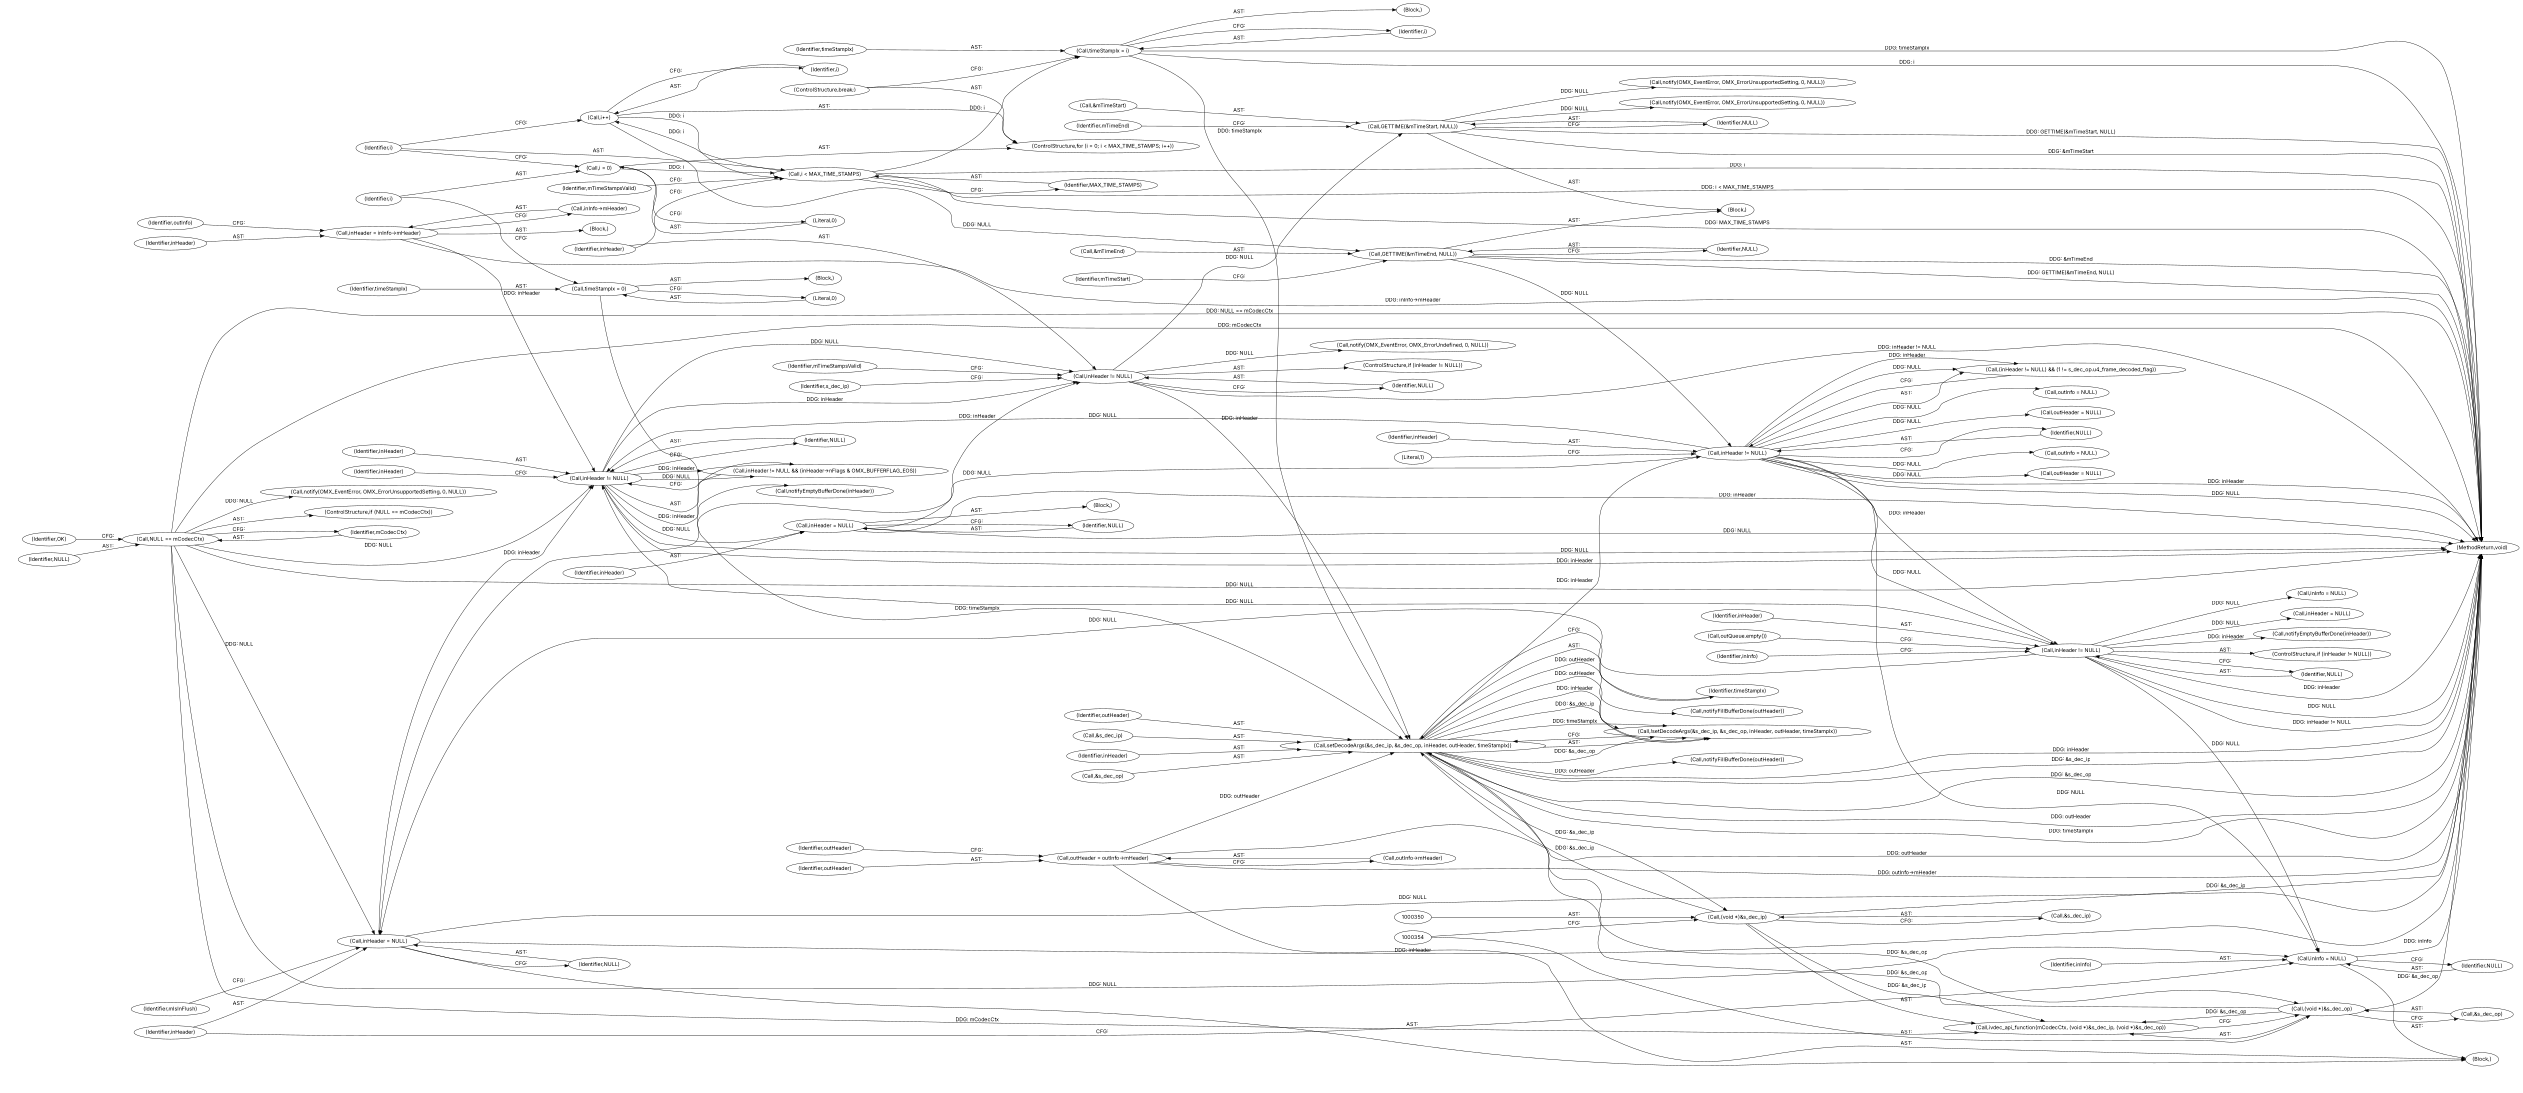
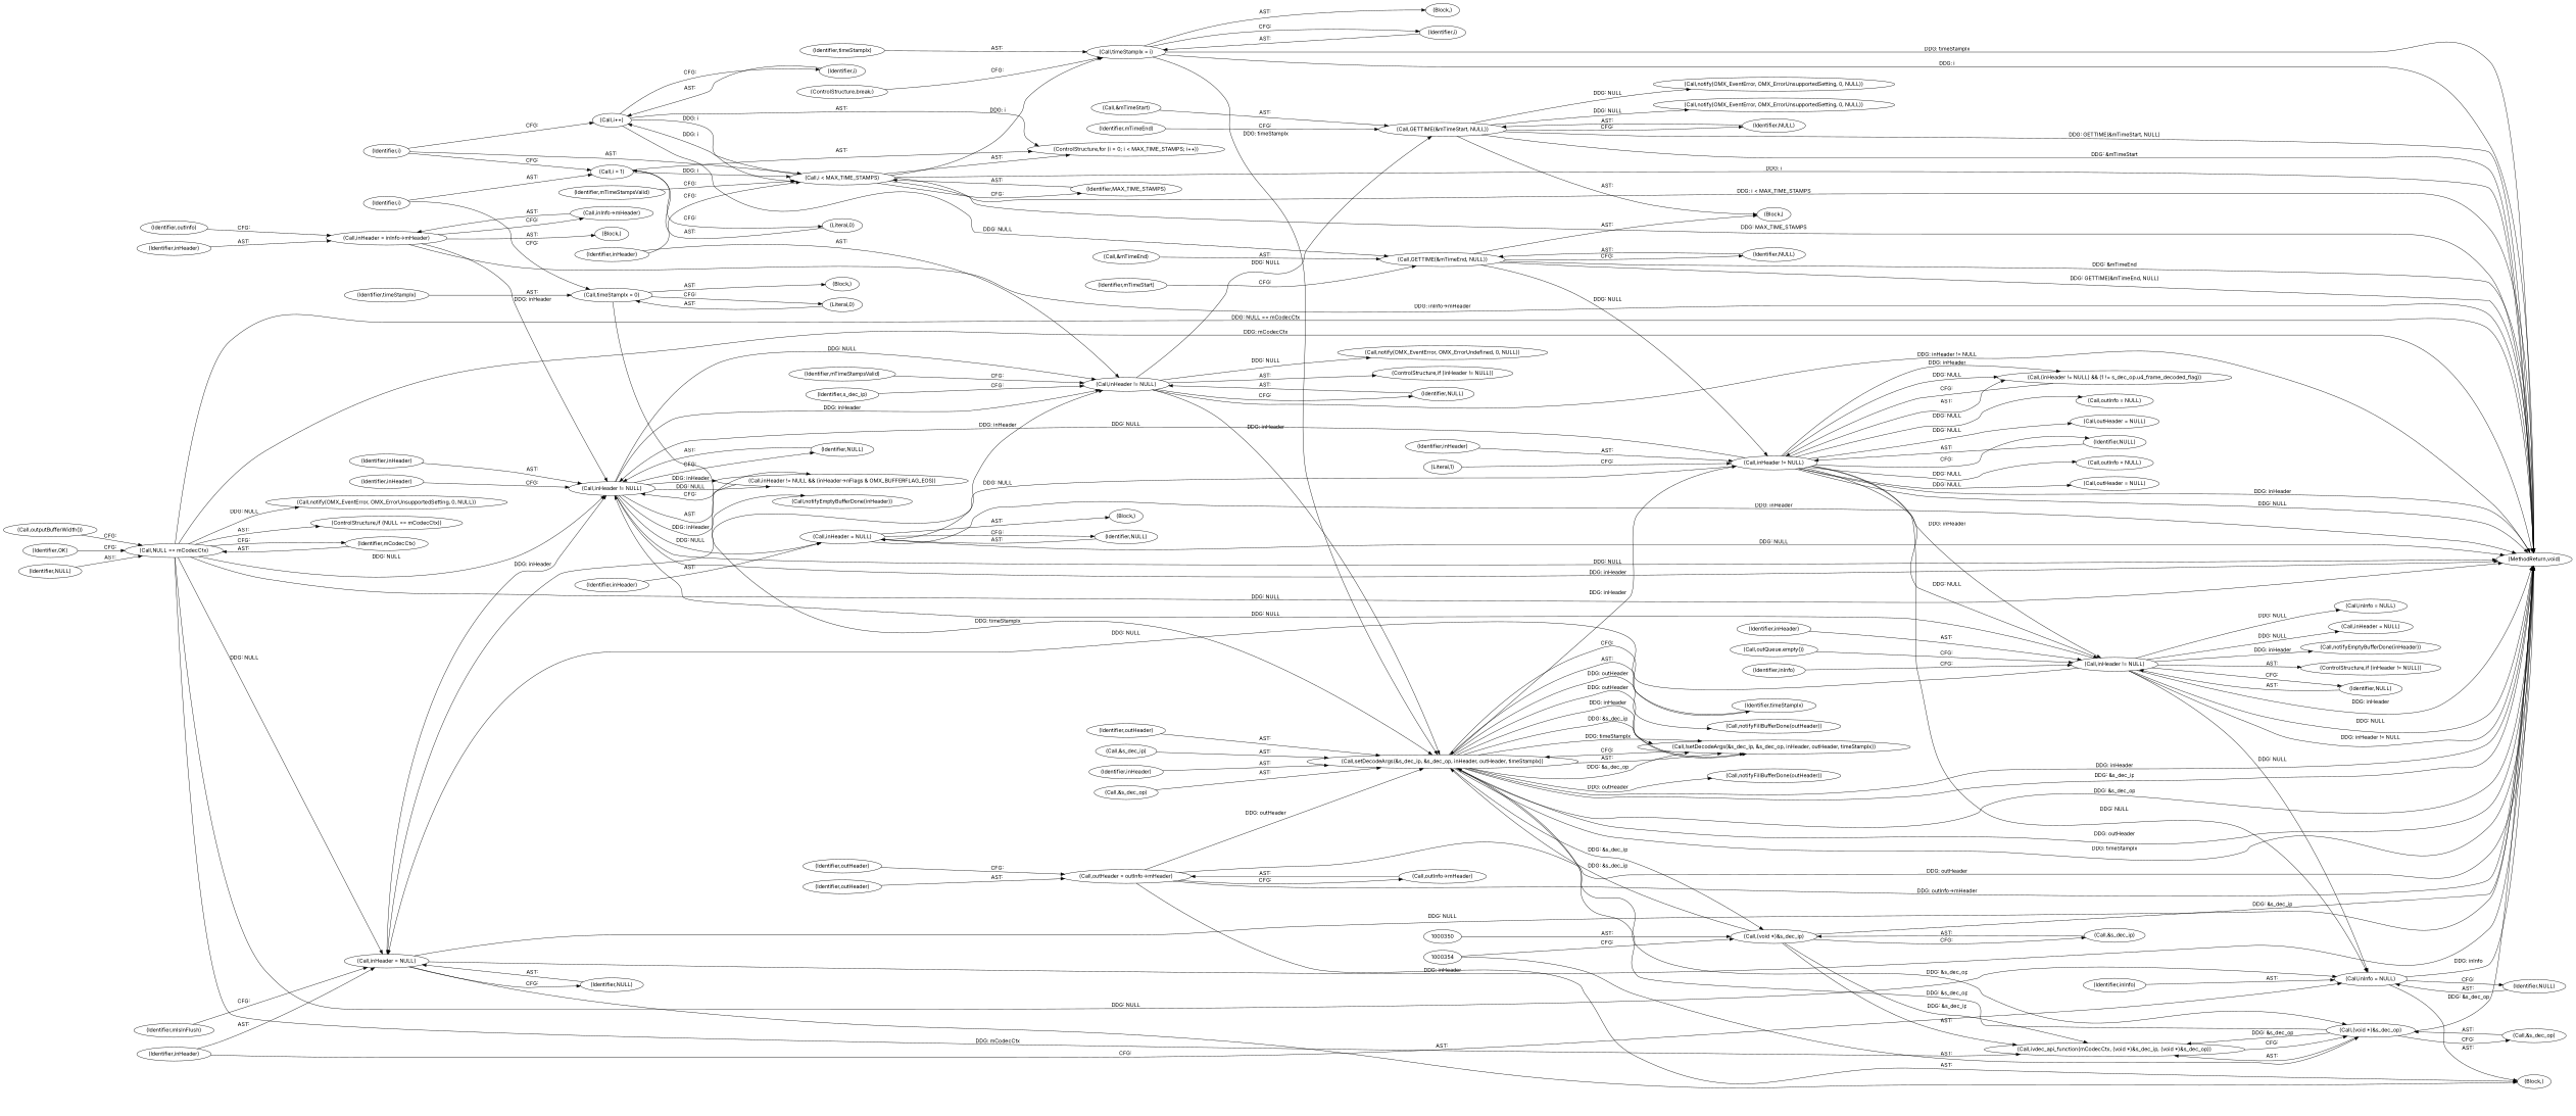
  digraph {
    fontname=Inter
    rankdir=LR
    node [fontname=Inter]
    edge [fontname=Inter]
    n1 [label="(Call,inInfo = NULL)"]
    n2 [label="(Identifier,NULL)"]
    n3 [label="(Block,)"]
    n4 [label="(MethodReturn,void)"]
    n5 [label="(Call,inHeader != NULL)"]
    n6 [label="(Call,inHeader != NULL)"]
    n7 [label="(Call,inHeader = NULL)"]
    n8 [label="(Identifier,NULL)"]
    n9 [label="(Call,inInfo = NULL)"]
    n10 [label="(Call,inHeader = NULL)"]
    n11 [label="(Call,notifyEmptyBufferDone(inHeader))"]
    n12 [label="(ControlStructure,if (inHeader != NULL))"]
    n13 [label="(Call,inHeader != NULL)"]
    n14 [label="(Call,inHeader = NULL)"]
    n15 [label="(Identifier,NULL)"]
    n16 [label="(Call,inHeader != NULL && (inHeader->nFlags & OMX_BUFFERFLAG_EOS))"]
    n17 [label="(Call,notifyEmptyBufferDone(inHeader))"]
    n18 [label="(Identifier,NULL)"]
    n19 [label="(Call,inHeader != NULL)"]
    n20 [label="(Identifier,NULL)"]
    n21 [label="(Call,outInfo = NULL)"]
    n22 [label="(Call,outHeader = NULL)"]
    n23 [label="(Call,(inHeader != NULL) && (1 != s_dec_op.u4_frame_decoded_flag))"]
    n24 [label="(Call,outInfo = NULL)"]
    n25 [label="(Call,outHeader = NULL)"]
    n26 [label="(Call,setDecodeArgs(&s_dec_ip, &s_dec_op, inHeader, outHeader, timeStampIx))"]
    n27 [label="(Call,(void *)&s_dec_ip)"]
    n28 [label="(Call,(void *)&s_dec_op)"]
    n29 [label="(Call,notifyFillBufferDone(outHeader))"]
    n30 [label="(Identifier,timeStampIx)"]
    n31 [label="(Call,notifyFillBufferDone(outHeader))"]
    n32 [label="(Call,!setDecodeArgs(&s_dec_ip, &s_dec_op, inHeader, outHeader, timeStampIx))"]
    n33 [label="(Call,&s_dec_ip)"]
    n34 [label="(Call,ivdec_api_function(mCodecCtx, (void *)&s_dec_ip, (void *)&s_dec_op))"]
    n35 [label="(Call,&s_dec_op)"]
    n36 [label="(Call,GETTIME(&mTimeStart, NULL))"]
    n37 [label="(ControlStructure,if (inHeader != NULL))"]
    n38 [label="(Identifier,NULL)"]
    n39 [label="(Call,notify(OMX_EventError, OMX_ErrorUndefined, 0, NULL))"]
    n40 [label="(Block,)"]
    n41 [label="(Identifier,NULL)"]
    n42 [label="(Call,notify(OMX_EventError, OMX_ErrorUnsupportedSetting, 0, NULL))"]
    n43 [label="(Call,notify(OMX_EventError, OMX_ErrorUnsupportedSetting, 0, NULL))"]
    n44 [label="(Block,)"]
    n45 [label="(Identifier,NULL)"]
    n46 [label="(Call,NULL == mCodecCtx)"]
    n47 [label="(Call,notify(OMX_EventError, OMX_ErrorUnsupportedSetting, 0, NULL))"]
    n48 [label="(ControlStructure,if (NULL == mCodecCtx))"]
    n49 [label="(Identifier,mCodecCtx)"]
    n50 [label="(Call,inHeader = inInfo->mHeader)"]
    n51 [label="(Call,inInfo->mHeader)"]
    n52 [label="(Block,)"]
    n53 [label="(Call,outHeader = outInfo->mHeader)"]
    n54 [label="(Call,outInfo->mHeader)"]
    n55 [label="(Call,timeStampIx = i)"]
    n56 [label="(Block,)"]
    n57 [label="(Identifier,i)"]
    n58 [label="(Call,i < MAX_TIME_STAMPS)"]
    n59 [label="(Call,i++)"]
    n60 [label="(Identifier,MAX_TIME_STAMPS)"]
    n61 [label="(ControlStructure,for (i = 0; i < MAX_TIME_STAMPS; i++))"]
    n62 [label="(Identifier,i)"]
    n63 [label="(Call,GETTIME(&mTimeEnd, NULL))"]
-   n64 [label="(Call,i = 0)"]
+   n64 [label="(Call,i = 1)"]
    n65 [label="(Literal,0)"]
    n66 [label="(Call,timeStampIx = 0)"]
    n67 [label="(Literal,0)"]
    n68 [label="(Block,)"]
    n69 [label="(Identifier,NULL)"]
+   n70 [label="(Call,outputBufferWidth())"]
    n71 [label="(Identifier,mIsInFlush)"]
    n72 [label="(Call,outQueue.empty())"]
    n73 [label="(Identifier,inInfo)"]
    n74 [label="(Identifier,outHeader)"]
    n75 [label="(Identifier,inInfo)"]
    n76 [label="(Call,&s_dec_op)"]
    n77 [label="(Identifier,outInfo)"]
    n78 [label="(Identifier,inHeader)"]
    n79 [label="(Identifier,inHeader)"]
    n80 [label="(Identifier,outHeader)"]
    n81 [label="(Identifier,mTimeStart)"]
    n82 [label="(Identifier,inHeader)"]
    n83 [label="(Identifier,OK)"]
    n84 [label="(Call,&s_dec_ip)"]
    n85 [label="(Identifier,mTimeEnd)"]
    n86 [label="(Identifier,inHeader)"]
    n87 [label="(Identifier,mTimeStampsValid)"]
    n88 [label="(ControlStructure,break;)"]
    n89 [label="(Identifier,mTimeStampsValid)"]
    n90 [label="(Literal,1)"]
    n91 [label="(Identifier,inHeader)"]
    n92 [label="(Identifier,inHeader)"]
    n93 [label="(Identifier,timeStampIx)"]
    n94 [label="(Identifier,NULL)"]
    n95 [label="(Identifier,inHeader)"]
    n96 [label="(Identifier,outHeader)"]
    n97 [label="(Call,&mTimeEnd)"]
    n98 [label="(Identifier,s_dec_ip)"]
    n99 [label="(Identifier,timeStampIx)"]
    n100 [label="(Identifier,i)"]
    n101 [label="(Identifier,i)"]
    n102 [label="(Identifier,inHeader)"]
    n103 [label="(Identifier,inHeader)"]
    n104 [label="(Call,&mTimeStart)"]
    1000350
    1000354
    n1 -> n2 [label="CFG: "]
    n1 -> n3 [label="AST: "]
    n1 -> n4 [label="DDG: inInfo"]
    n2 -> n1 [label="AST: "]
    n5 -> n1 [label="DDG: NULL"]
    n5 -> n4 [label="DDG: NULL"]
    n5 -> n4 [label="DDG: inHeader != NULL"]
    n5 -> n4 [label="DDG: inHeader"]
    n5 -> n6 [label="DDG: NULL"]
    n5 -> n7 [label="DDG: NULL"]
    n5 -> n8 [label="CFG: "]
    n5 -> n9 [label="DDG: NULL"]
    n5 -> n10 [label="DDG: NULL"]
    n5 -> n11 [label="DDG: inHeader"]
    n5 -> n12 [label="AST: "]
    n6 -> n4 [label="DDG: NULL"]
    n6 -> n4 [label="DDG: inHeader"]
    n6 -> n13 [label="DDG: inHeader"]
    n6 -> n13 [label="DDG: NULL"]
    n6 -> n14 [label="DDG: NULL"]
    n6 -> n15 [label="CFG: "]
    n6 -> n16 [label="AST: "]
    n6 -> n16 [label="DDG: inHeader"]
    n6 -> n16 [label="DDG: NULL"]
    n6 -> n17 [label="DDG: inHeader"]
    n7 -> n3 [label="AST: "]
    n7 -> n4 [label="DDG: NULL"]
    n7 -> n4 [label="DDG: inHeader"]
    n7 -> n6 [label="DDG: inHeader"]
    n7 -> n18 [label="CFG: "]
    n8 -> n5 [label="AST: "]
    n13 -> n4 [label="DDG: inHeader != NULL"]
    n13 -> n26 [label="DDG: inHeader"]
    n13 -> n36 [label="DDG: NULL"]
    n13 -> n37 [label="AST: "]
    n13 -> n38 [label="CFG: "]
    n13 -> n39 [label="DDG: NULL"]
    n14 -> n4 [label="DDG: NULL"]
    n14 -> n4 [label="DDG: inHeader"]
    n14 -> n13 [label="DDG: inHeader"]
    n14 -> n44 [label="AST: "]
    n14 -> n45 [label="CFG: "]
    n15 -> n6 [label="AST: "]
    n16 -> n6 [label="CFG: "]
    n18 -> n7 [label="AST: "]
    n19 -> n1 [label="DDG: NULL"]
    n19 -> n4 [label="DDG: inHeader"]
    n19 -> n4 [label="DDG: NULL"]
    n19 -> n5 [label="DDG: inHeader"]
    n19 -> n5 [label="DDG: NULL"]
    n19 -> n6 [label="DDG: NULL"]
    n19 -> n7 [label="DDG: NULL"]
    n19 -> n20 [label="CFG: "]
    n19 -> n21 [label="DDG: NULL"]
    n19 -> n22 [label="DDG: NULL"]
    n19 -> n23 [label="AST: "]
    n19 -> n23 [label="DDG: inHeader"]
    n19 -> n23 [label="DDG: NULL"]
    n19 -> n24 [label="DDG: NULL"]
    n19 -> n25 [label="DDG: NULL"]
    n20 -> n19 [label="AST: "]
    n23 -> n19 [label="CFG: "]
    n26 -> n4 [label="DDG: &s_dec_op"]
    n26 -> n4 [label="DDG: outHeader"]
    n26 -> n4 [label="DDG: timeStampIx"]
    n26 -> n4 [label="DDG: inHeader"]
    n26 -> n4 [label="DDG: &s_dec_ip"]
    n26 -> n19 [label="DDG: inHeader"]
    n26 -> n27 [label="DDG: &s_dec_ip"]
    n26 -> n28 [label="DDG: &s_dec_op"]
    n26 -> n29 [label="DDG: outHeader"]
    n26 -> n30 [label="CFG: "]
    n26 -> n31 [label="DDG: outHeader"]
    n26 -> n32 [label="AST: "]
    n26 -> n32 [label="DDG: &s_dec_op"]
    n26 -> n32 [label="DDG: outHeader"]
    n26 -> n32 [label="DDG: inHeader"]
    n26 -> n32 [label="DDG: &s_dec_ip"]
    n26 -> n32 [label="DDG: timeStampIx"]
    n27 -> n4 [label="DDG: &s_dec_ip"]
    n27 -> n26 [label="DDG: &s_dec_ip"]
    n27 -> n33 [label="CFG: "]
    n27 -> n34 [label="AST: "]
    n27 -> n34 [label="DDG: &s_dec_ip"]
    n28 -> n4 [label="DDG: &s_dec_op"]
    n28 -> n26 [label="DDG: &s_dec_op"]
    n28 -> n34 [label="AST: "]
    n28 -> n34 [label="DDG: &s_dec_op"]
    n28 -> n35 [label="CFG: "]
    n30 -> n26 [label="AST: "]
    n32 -> n26 [label="CFG: "]
    n33 -> n27 [label="AST: "]
    n34 -> n28 [label="CFG: "]
    n35 -> n28 [label="AST: "]
    n36 -> n4 [label="DDG: GETTIME(&mTimeStart, NULL)"]
    n36 -> n4 [label="DDG: &mTimeStart"]
    n36 -> n40 [label="AST: "]
    n36 -> n41 [label="CFG: "]
    n36 -> n42 [label="DDG: NULL"]
    n36 -> n43 [label="DDG: NULL"]
    n38 -> n13 [label="AST: "]
    n41 -> n36 [label="AST: "]
    n45 -> n14 [label="AST: "]
    n46 -> n1 [label="DDG: NULL"]
    n46 -> n4 [label="DDG: NULL"]
    n46 -> n4 [label="DDG: NULL == mCodecCtx"]
    n46 -> n4 [label="DDG: mCodecCtx"]
    n46 -> n6 [label="DDG: NULL"]
    n46 -> n7 [label="DDG: NULL"]
    n46 -> n34 [label="DDG: mCodecCtx"]
    n46 -> n47 [label="DDG: NULL"]
    n46 -> n48 [label="AST: "]
    n46 -> n49 [label="CFG: "]
    n49 -> n46 [label="AST: "]
    n50 -> n4 [label="DDG: inInfo->mHeader"]
    n50 -> n6 [label="DDG: inHeader"]
    n50 -> n51 [label="CFG: "]
    n50 -> n52 [label="AST: "]
    n51 -> n50 [label="AST: "]
    n53 -> n3 [label="AST: "]
    n53 -> n4 [label="DDG: outHeader"]
    n53 -> n4 [label="DDG: outInfo->mHeader"]
    n53 -> n26 [label="DDG: outHeader"]
    n53 -> n54 [label="CFG: "]
    n54 -> n53 [label="AST: "]
    n55 -> n4 [label="DDG: timeStampIx"]
    n55 -> n4 [label="DDG: i"]
    n55 -> n26 [label="DDG: timeStampIx"]
    n55 -> n56 [label="AST: "]
    n55 -> n57 [label="CFG: "]
    n57 -> n55 [label="AST: "]
    n58 -> n4 [label="DDG: i"]
    n58 -> n4 [label="DDG: i < MAX_TIME_STAMPS"]
    n58 -> n4 [label="DDG: MAX_TIME_STAMPS"]
    n58 -> n55 [label="DDG: i"]
    n58 -> n59 [label="DDG: i"]
    n58 -> n60 [label="CFG: "]
-   n88 -> n61 [label="AST: "]
+   n58 -> n61 [label="AST: "]
    n59 -> n58 [label="DDG: i"]
    n59 -> n61 [label="AST: "]
    n59 -> n62 [label="CFG: "]
    n59 -> n63 [label="DDG: NULL"]
    n60 -> n58 [label="AST: "]
    n62 -> n59 [label="AST: "]
    n63 -> n4 [label="DDG: &mTimeEnd"]
    n63 -> n4 [label="DDG: GETTIME(&mTimeEnd, NULL)"]
    n63 -> n19 [label="DDG: NULL"]
    n63 -> n40 [label="AST: "]
    n63 -> n69 [label="CFG: "]
    n64 -> n58 [label="DDG: i"]
    n64 -> n61 [label="AST: "]
    n64 -> n65 [label="CFG: "]
    n65 -> n64 [label="AST: "]
    n66 -> n26 [label="DDG: timeStampIx"]
    n66 -> n67 [label="CFG: "]
    n66 -> n68 [label="AST: "]
    n67 -> n66 [label="AST: "]
    n69 -> n63 [label="AST: "]
+   n70 -> n46 [label="CFG: "]
    n71 -> n7 [label="CFG: "]
    n72 -> n5 [label="CFG: "]
    n73 -> n5 [label="CFG: "]
    n74 -> n53 [label="AST: "]
    n75 -> n1 [label="AST: "]
    n76 -> n26 [label="AST: "]
    n77 -> n50 [label="CFG: "]
    n78 -> n5 [label="AST: "]
    n79 -> n6 [label="CFG: "]
    n80 -> n26 [label="AST: "]
    n81 -> n63 [label="CFG: "]
    n82 -> n1 [label="CFG: "]
    n82 -> n7 [label="AST: "]
    n83 -> n46 [label="CFG: "]
    n84 -> n26 [label="AST: "]
    n85 -> n36 [label="CFG: "]
    n86 -> n26 [label="AST: "]
    n87 -> n58 [label="CFG: "]
    n88 -> n55 [label="CFG: "]
    n89 -> n13 [label="CFG: "]
    n90 -> n19 [label="CFG: "]
    n91 -> n6 [label="AST: "]
    n92 -> n13 [label="AST: "]
    n92 -> n58 [label="CFG: "]
    n93 -> n55 [label="AST: "]
    n94 -> n46 [label="AST: "]
    n95 -> n14 [label="AST: "]
    n96 -> n53 [label="CFG: "]
    n97 -> n63 [label="AST: "]
    n98 -> n13 [label="CFG: "]
    n99 -> n66 [label="AST: "]
    n100 -> n58 [label="AST: "]
    n100 -> n59 [label="CFG: "]
    n100 -> n64 [label="CFG: "]
    n101 -> n64 [label="AST: "]
    n101 -> n66 [label="CFG: "]
    n102 -> n50 [label="AST: "]
    n103 -> n19 [label="AST: "]
    n104 -> n36 [label="AST: "]
    1000350 -> n27 [label="AST: "]
    1000354 -> n27 [label="CFG: "]
    1000354 -> n28 [label="AST: "]
  }
